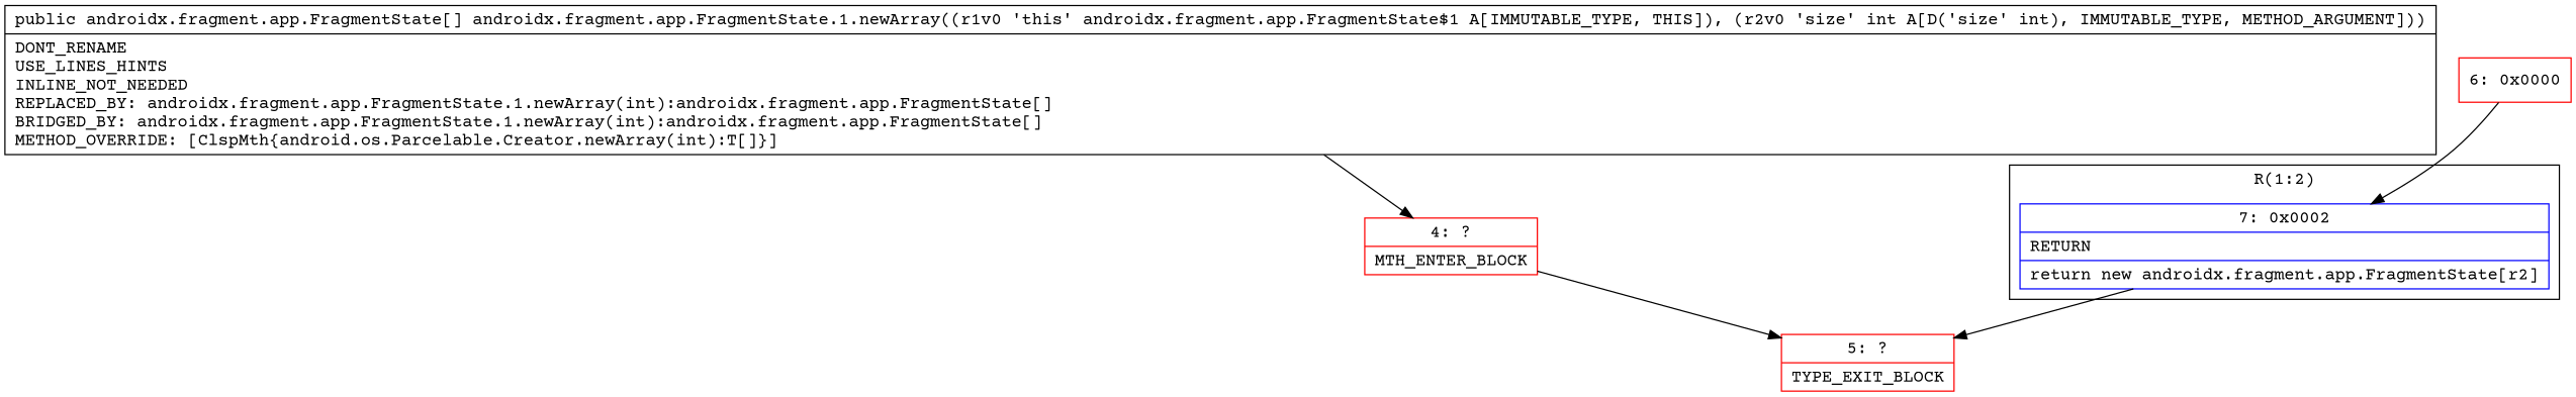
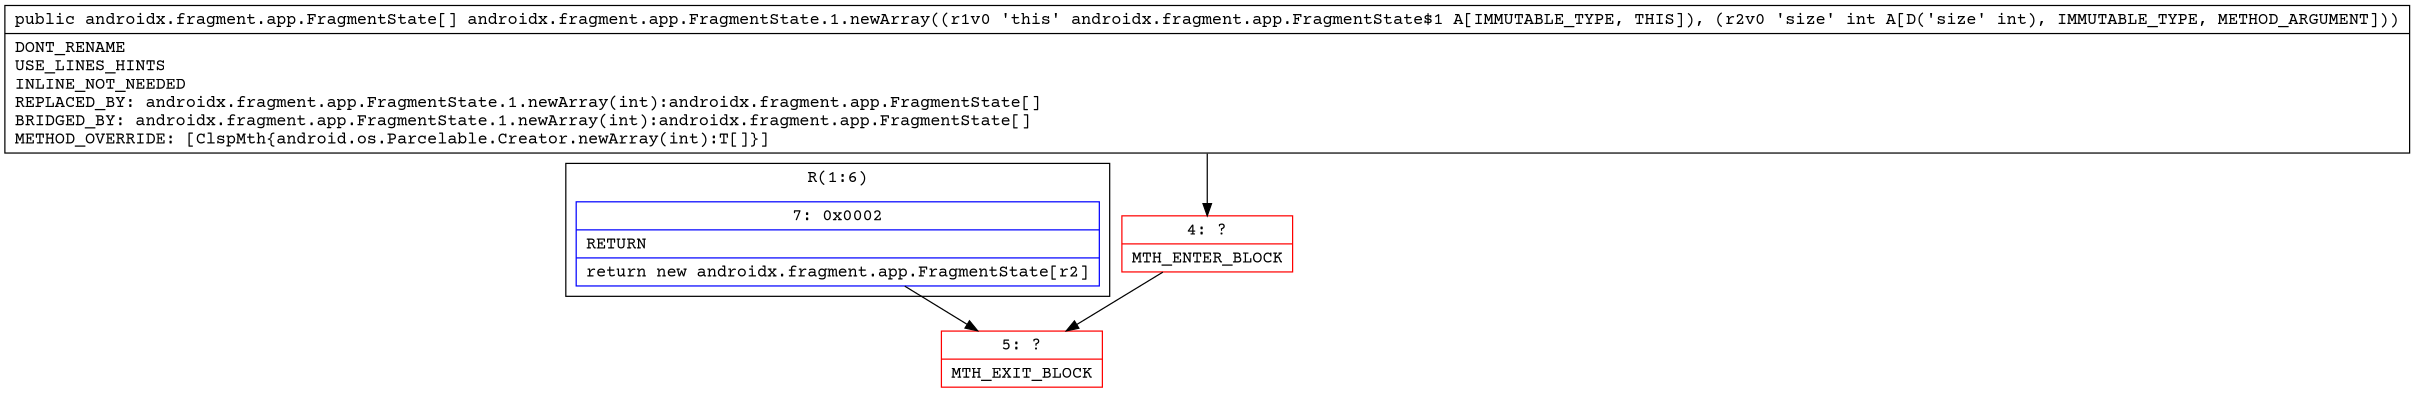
  digraph {
    fontname="Courier Prime"
    node [color=red fontname="Courier Prime" shape=record]
    edge [fontname="Courier Prime"]
    n1 [color=blue label="{7\:\ 0x0002|RETURN\l|return new androidx.fragment.app.FragmentState[r2]\l}"]
-   n2 [label="{5\:\ ?|TYPE_EXIT_BLOCK\l}"]
+   n2 [label="{5\:\ ?|MTH_EXIT_BLOCK\l}"]
    n3 [label="{4\:\ ?|MTH_ENTER_BLOCK\l}"]
-   n4 [label="{6\:\ 0x0000}"]
    n5 [label="{public androidx.fragment.app.FragmentState[] androidx.fragment.app.FragmentState.1.newArray((r1v0 'this' androidx.fragment.app.FragmentState$1 A[IMMUTABLE_TYPE, THIS]), (r2v0 'size' int A[D('size' int), IMMUTABLE_TYPE, METHOD_ARGUMENT]))  | DONT_RENAME\lUSE_LINES_HINTS\lINLINE_NOT_NEEDED\lREPLACED_BY: androidx.fragment.app.FragmentState.1.newArray(int):androidx.fragment.app.FragmentState[]\lBRIDGED_BY: androidx.fragment.app.FragmentState.1.newArray(int):androidx.fragment.app.FragmentState[]\lMETHOD_OVERRIDE: [ClspMth\{android.os.Parcelable.Creator.newArray(int):T[]\}]\l}" color=""]
    subgraph cluster_1 {
-     label="R(1:2)"
+     label="R(1:6)"
      n1
    }
    n1 -> n2
    n3 -> n2
-   n4 -> n1
    n5 -> n3
  }
